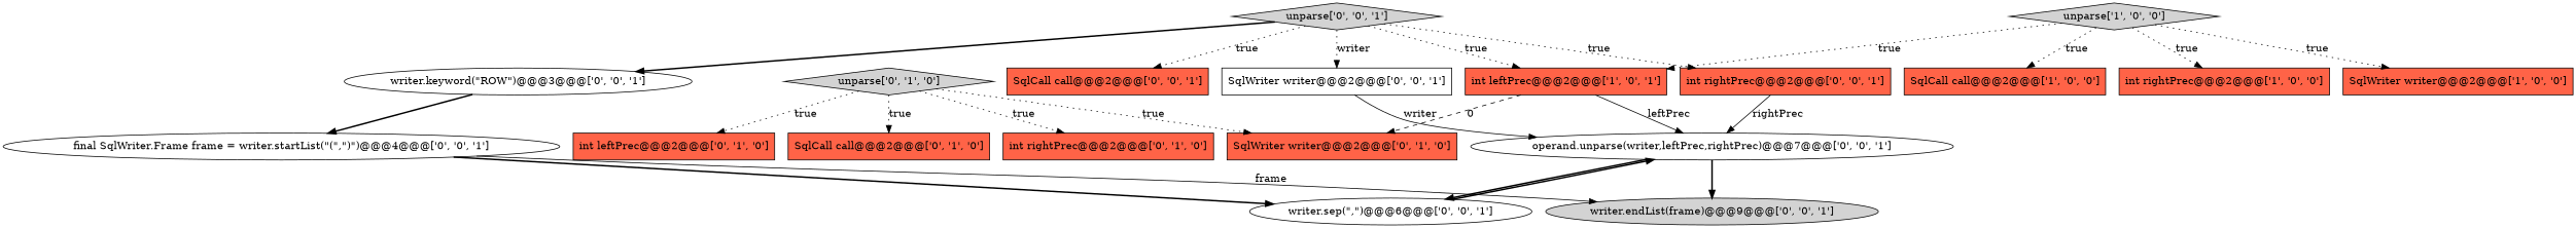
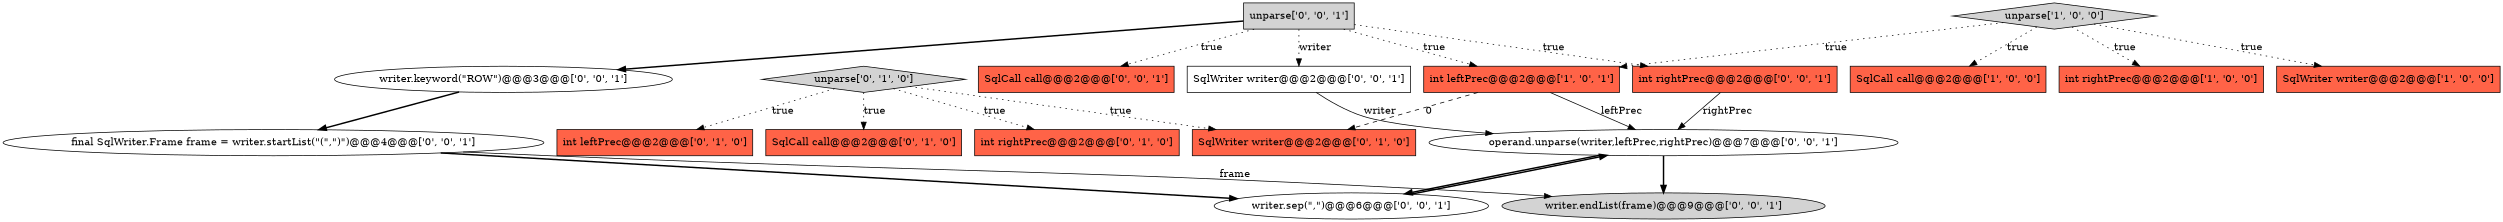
  digraph {
    node [fillcolor=tomato shape=box style=filled]
    edge [style=dotted]
    n1 [label="int leftPrec@@@2@@@['0', '1', '0']"]
    n2 [label="int leftPrec@@@2@@@['1', '0', '1']"]
    n3 [fillcolor=white label="operand.unparse(writer,leftPrec,rightPrec)@@@7@@@['0', '0', '1']" shape=ellipse]
    n4 [label="SqlWriter writer@@@2@@@['0', '1', '0']"]
    n5 [fillcolor=white label="writer.sep(\",\")@@@6@@@['0', '0', '1']" shape=ellipse]
    n6 [fillcolor=lightgray label="writer.endList(frame)@@@9@@@['0', '0', '1']" shape=ellipse]
    n7 [label="SqlCall call@@@2@@@['0', '0', '1']"]
    n8 [label="SqlCall call@@@2@@@['0', '1', '0']"]
    n9 [fillcolor=white label="SqlWriter writer@@@2@@@['0', '0', '1']"]
    n10 [fillcolor=lightgray label="unparse['1', '0', '0']" shape=diamond]
    n11 [label="SqlCall call@@@2@@@['1', '0', '0']"]
    n12 [label="int rightPrec@@@2@@@['1', '0', '0']"]
    n13 [label="SqlWriter writer@@@2@@@['1', '0', '0']"]
    n14 [fillcolor=lightgray label="unparse['0', '1', '0']" shape=diamond]
    n15 [label="int rightPrec@@@2@@@['0', '1', '0']"]
    n16 [fillcolor=white label="writer.keyword(\"ROW\")@@@3@@@['0', '0', '1']" shape=ellipse]
    n17 [fillcolor=white label="final SqlWriter.Frame frame = writer.startList(\"(\",\")\")@@@4@@@['0', '0', '1']" shape=ellipse]
    n18 [label="int rightPrec@@@2@@@['0', '0', '1']"]
-   n19 [fillcolor=lightgray label="unparse['0', '0', '1']" shape=diamond]
+   n19 [fillcolor=lightgray label="unparse['0', '0', '1']"]
    n2 -> n3 [label=leftPrec style=solid]
    n2 -> n4 [label=0 style=dashed]
    n3 -> n5 [style=bold]
    n3 -> n6 [style=bold]
    n5 -> n3 [style=bold]
    n9 -> n3 [label=writer style=solid]
    n10 -> n2 [label=true]
    n10 -> n11 [label=true]
    n10 -> n12 [label=true]
    n10 -> n13 [label=true]
    n14 -> n1 [label=true]
    n14 -> n4 [label=true]
    n14 -> n8 [label=true]
    n14 -> n15 [label=true]
    n16 -> n17 [style=bold]
    n17 -> n5 [style=bold]
    n17 -> n6 [label=frame style=solid]
    n18 -> n3 [label=rightPrec style=solid]
    n19 -> n2 [label=true]
    n19 -> n7 [label=true]
    n19 -> n9 [label=writer]
    n19 -> n16 [style=bold]
    n19 -> n18 [label=true]
  }
